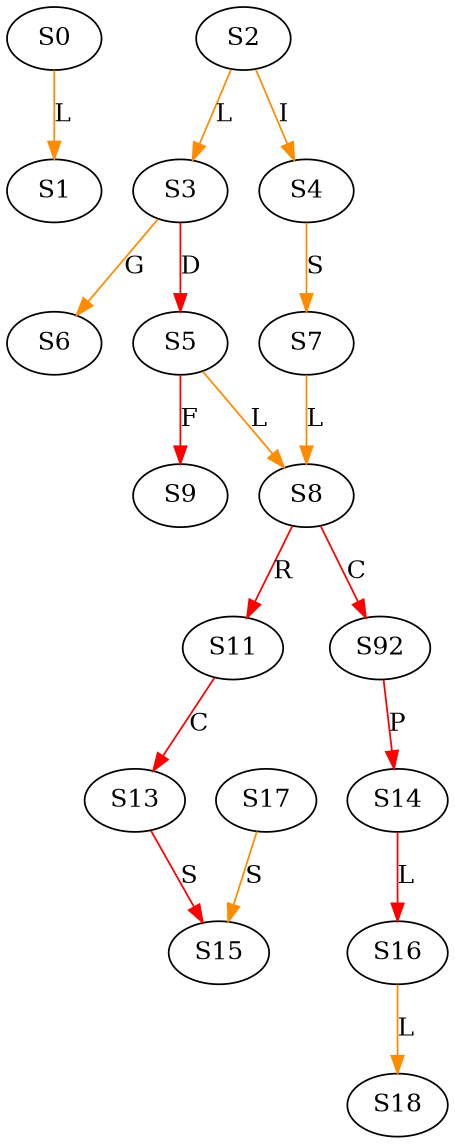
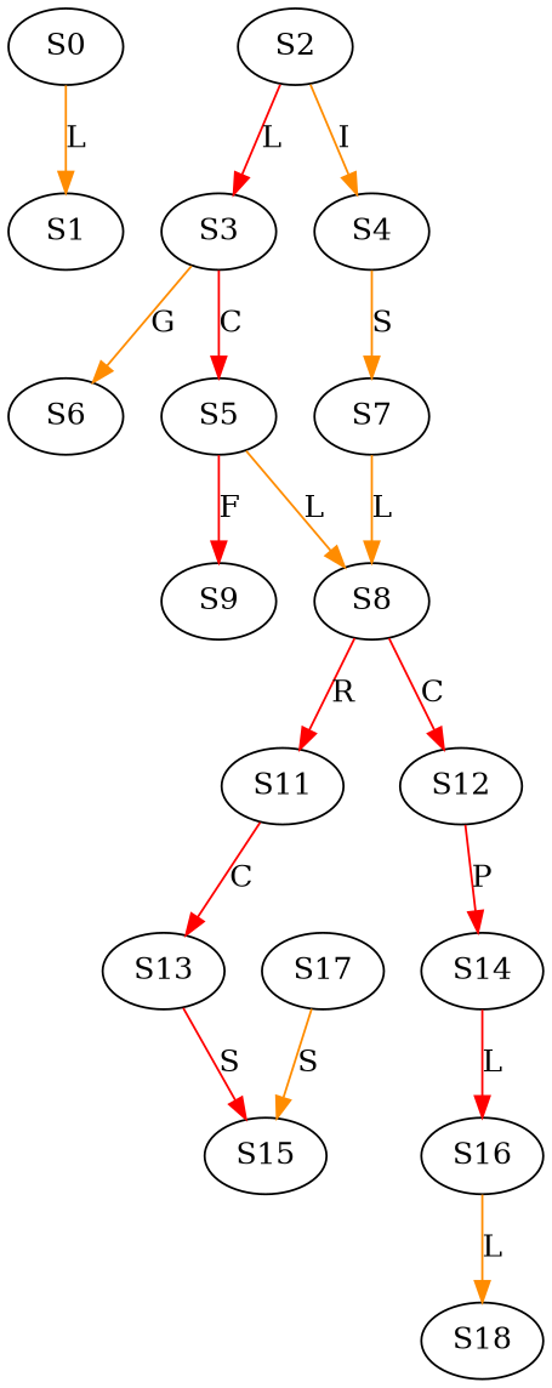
  strict digraph {
    edge [color=red]
    S0
    S1
    S2
    S3
    S4
    S5
    S6
    S7
    S8
    S9
    S11
-   S12 [label=S92]
+   S12
    S13
    S14
    S15
    S16
    S18
    S17
    S0 -> S1 [color=darkorange label=L]
-   S2 -> S3 [color=darkorange label=L]
+   S2 -> S3 [label=L]
    S2 -> S4 [color=darkorange label=I]
-   S3 -> S5 [label=D]
+   S3 -> S5 [label=C]
    S3 -> S6 [color=darkorange label=G]
    S4 -> S7 [color=darkorange label=S]
    S5 -> S8 [color=darkorange label=L]
    S5 -> S9 [label=F]
    S7 -> S8 [color=darkorange label=L]
    S8 -> S11 [label=R]
    S8 -> S12 [label=C]
    S11 -> S13 [label=C]
    S12 -> S14 [label=P]
    S13 -> S15 [label=S]
    S14 -> S16 [label=L]
    S16 -> S18 [color=darkorange label=L]
    S17 -> S15 [color=darkorange label=S]
  }
